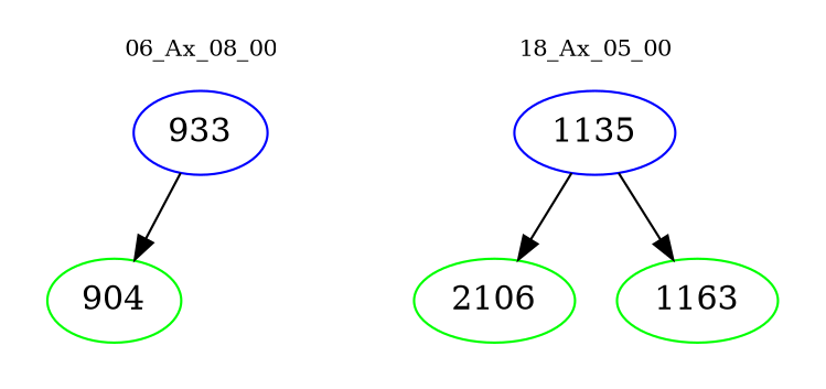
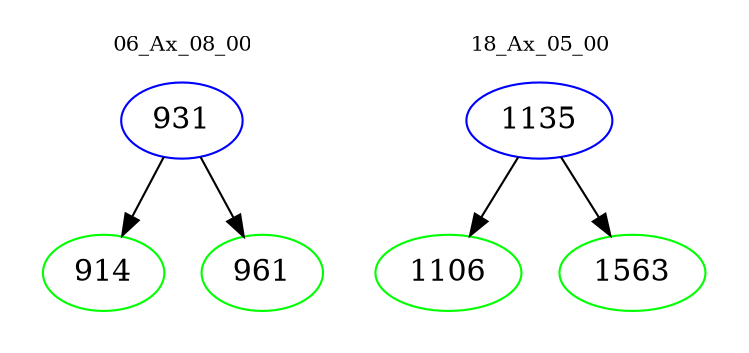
  digraph {
    node [color=green]
    edge [color=black]
-   n1 [color=blue label=933]
-   n2 [label=904]
+   n1 [color=blue label=931]
+   n2 [label=914]
+   n3 [label=961]
    n4 [color=blue label=1135]
-   n5 [label=2106]
-   n6 [label=1163]
+   n5 [label=1106]
+   n6 [label=1563]
    subgraph cluster_1 {
      color=white
      fontsize=10
      label="06_Ax_08_00"
      n1
      n2
+     n3
    }
    subgraph cluster_2 {
      color=white
      fontsize=10
      label="18_Ax_05_00"
      n4
      n5
      n6
    }
    n1 -> n2
+   n1 -> n3
    n4 -> n5
    n4 -> n6
  }
